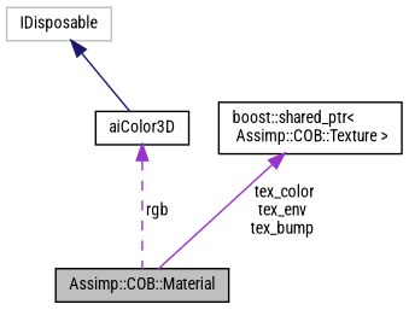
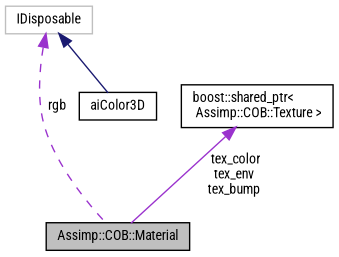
  digraph {
    fontname="Roboto Condensed"
    node [color=black fillcolor=white fontname="Roboto Condensed" fontsize=10 shape=record style=filled]
    edge [color=darkorchid3 dir=back fontname="Roboto Condensed" fontsize=10 labelfontname=Helvetica labelfontsize=10 style=solid]
    n1 [fillcolor=grey75 fontcolor=black height=0.2 label="Assimp::COB::Material" width=0.4]
    n2 [height=0.2 label=aiColor3D width=0.4]
    n3 [color=grey75 height=0.2 label=IDisposable width=0.4]
    n4 [height=0.2 label="boost::shared_ptr\<\l Assimp::COB::Texture \>" width=0.4]
-   n2 -> n1 [label=" rgb" style=dashed]
+   n3 -> n1 [label=" rgb" style=dashed]
    n3 -> n2 [color=midnightblue]
    n4 -> n1 [label=" tex_color\ntex_env\ntex_bump"]
  }
